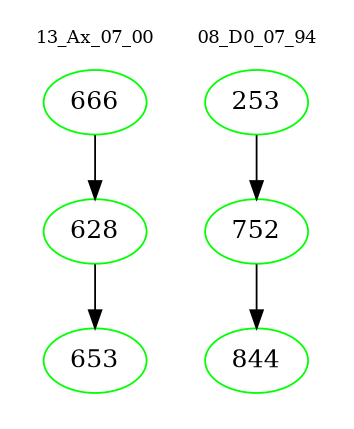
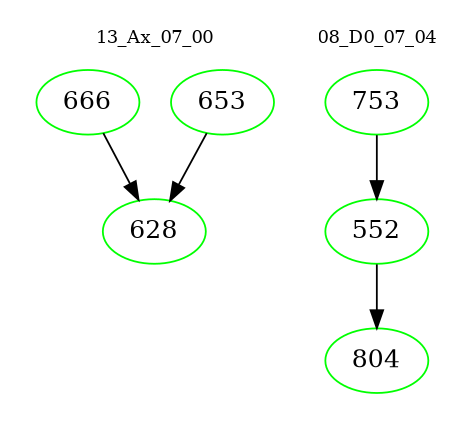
  digraph {
    node [color=green]
    edge [color=black]
    n1 [label=653]
    n2 [label=628]
    n3 [label=666]
-   n4 [label=253]
-   n5 [label=752]
-   n6 [label=844]
+   n4 [label=753]
+   n5 [label=552]
+   n6 [label=804]
    subgraph cluster_1 {
      color=white
      fontsize=10
      label="13_Ax_07_00"
      n1
      n2
      n3
    }
    subgraph cluster_2 {
      color=white
      fontsize=10
-     label="08_D0_07_94"
+     label="08_D0_07_04"
      n4
      n5
      n6
    }
-   n2 -> n1
+   n1 -> n2
    n3 -> n2
    n4 -> n5
    n5 -> n6
  }
